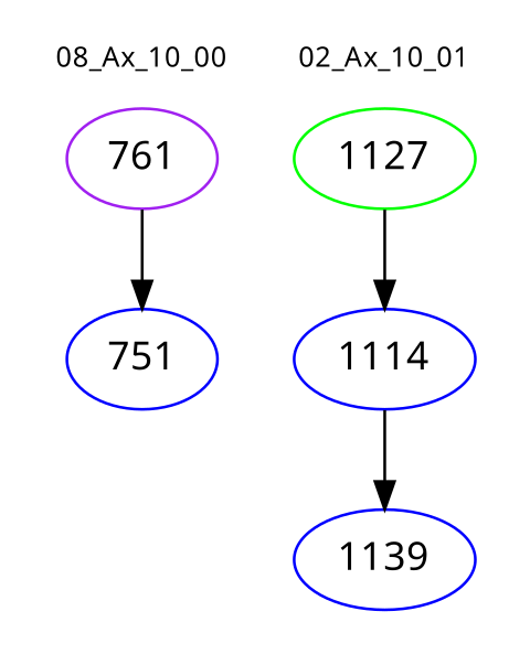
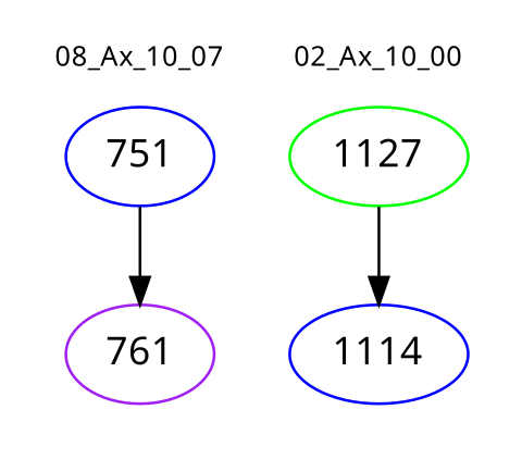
  digraph {
    fontname="Noto Sans"
    node [color=blue fontname="Noto Sans"]
    edge [color=black fontname="Noto Sans"]
    n1 [color=purple label=761]
    n2 [label=751]
    n3 [label=1114]
-   n4 [label=1139]
    n5 [color=green label=1127]
    subgraph cluster_1 {
      color=white
      fontsize=10
-     label="08_Ax_10_00"
+     label="08_Ax_10_07"
      n1
      n2
    }
    subgraph cluster_2 {
      color=white
      fontsize=10
-     label="02_Ax_10_01"
+     label="02_Ax_10_00"
      n3
-     n4
      n5
    }
-   n1 -> n2
-   n3 -> n4
+   n2 -> n1
    n5 -> n3
  }
